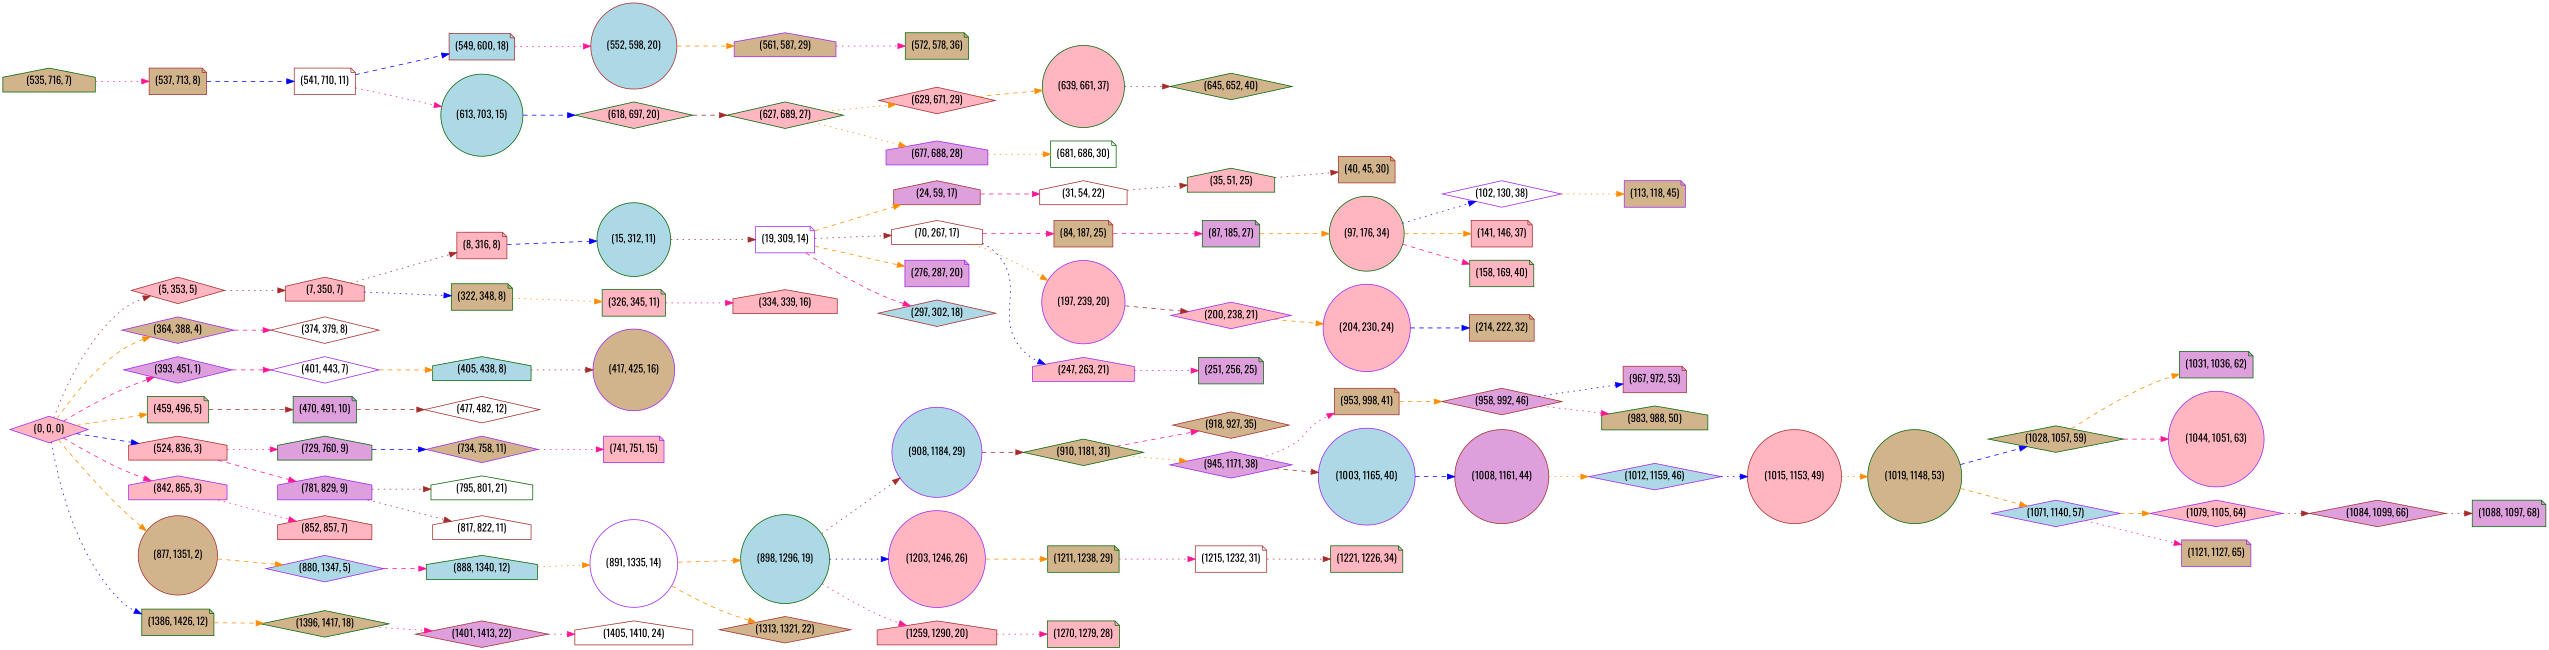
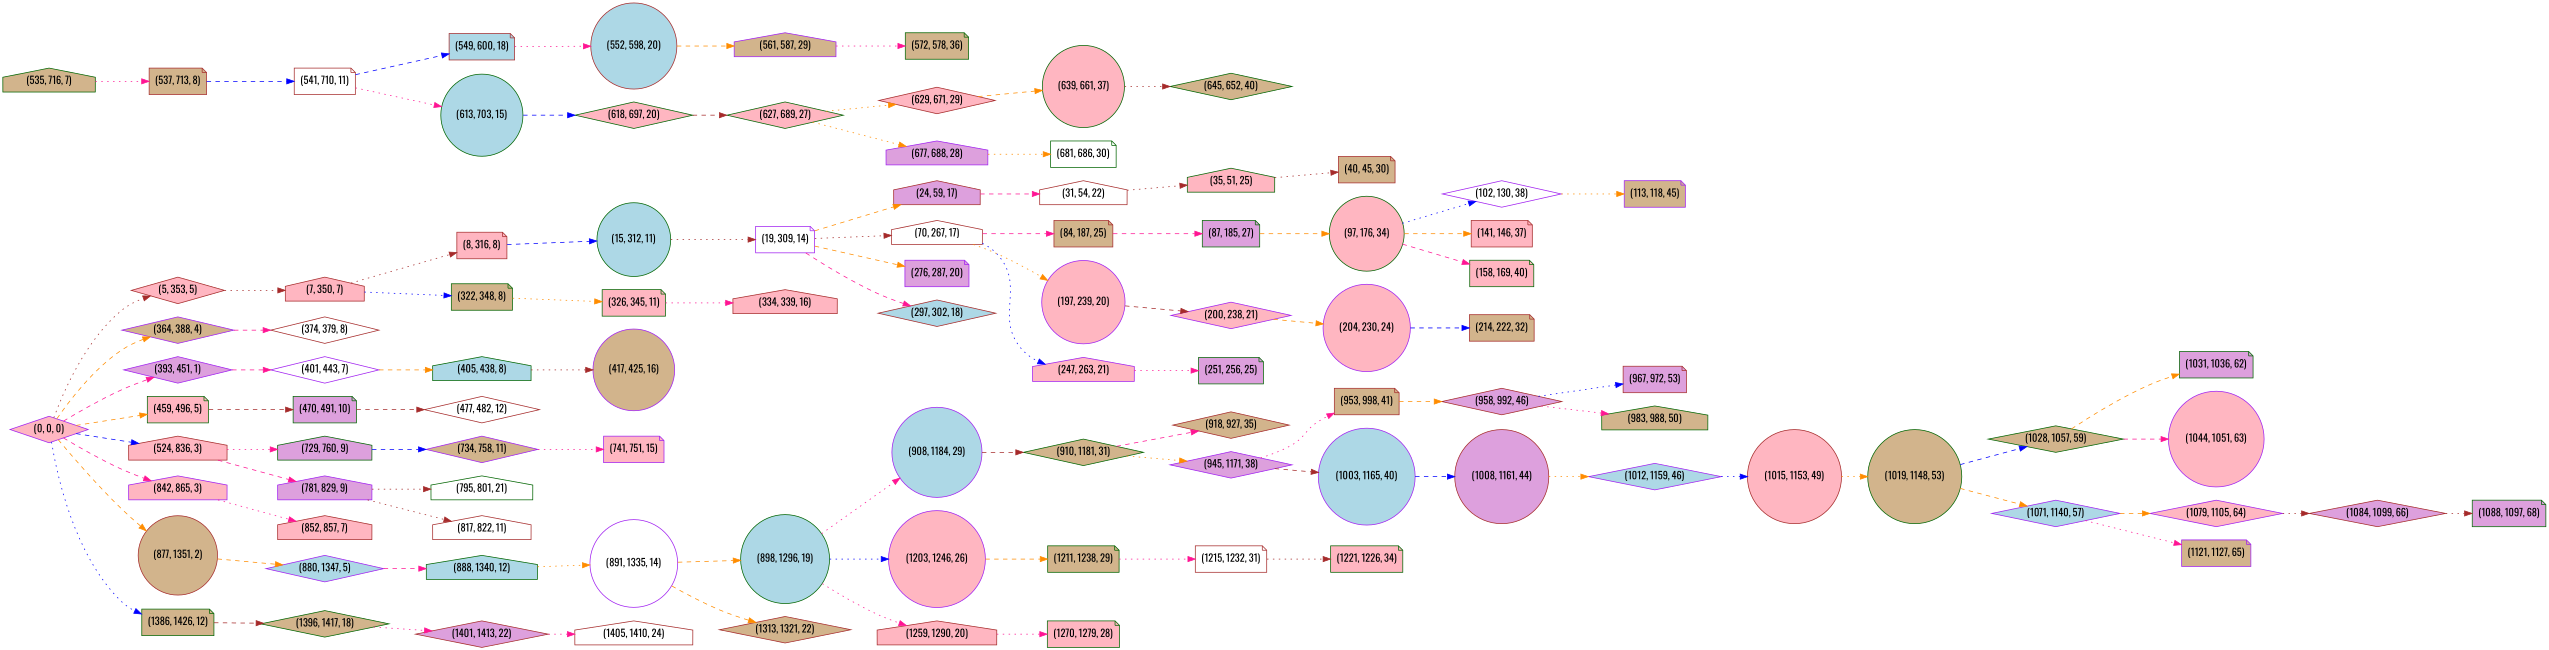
  digraph {
    fontname=Oswald
    rankdir=LR
    node [color=brown fillcolor=lightpink fontname=Oswald shape=note style=filled]
    edge [color=deeppink fontname=Oswald style=dotted]
    "(0, 0, 0)" [color=purple shape=diamond]
    "(5, 353, 5)" [shape=diamond]
    "(364, 388, 4)" [color=purple fillcolor=tan shape=diamond]
    "(393, 451, 1)" [color=purple fillcolor=plum shape=diamond]
    "(459, 496, 5)" [color=darkgreen]
    "(524, 836, 3)" [shape=house]
    "(842, 865, 3)" [color=purple shape=house]
    "(877, 1351, 2)" [fillcolor=tan shape=circle]
    "(1386, 1426, 12)" [color=darkgreen fillcolor=tan]
    "(7, 350, 7)" [shape=house]
    "(374, 379, 8)" [fillcolor=white shape=diamond]
    "(401, 443, 7)" [color=purple fillcolor=white shape=diamond]
    "(470, 491, 10)" [color=darkgreen fillcolor=plum]
    "(729, 760, 9)" [color=darkgreen fillcolor=plum shape=house]
    "(781, 829, 9)" [color=purple fillcolor=plum shape=house]
    "(852, 857, 7)" [shape=house]
    "(880, 1347, 5)" [color=purple fillcolor=lightblue shape=diamond]
    "(1396, 1417, 18)" [color=darkgreen fillcolor=tan shape=diamond]
    "(8, 316, 8)"
    "(322, 348, 8)" [color=darkgreen fillcolor=tan]
    "(15, 312, 11)" [color=darkgreen fillcolor=lightblue shape=circle]
    "(326, 345, 11)" [color=darkgreen]
    "(19, 309, 14)" [color=purple fillcolor=white]
    "(24, 59, 17)" [fillcolor=plum shape=house]
    "(70, 267, 17)" [fillcolor=white shape=house]
    "(276, 287, 20)" [color=purple fillcolor=plum]
    "(297, 302, 18)" [fillcolor=lightblue shape=diamond]
    "(31, 54, 22)" [fillcolor=white shape=house]
    "(84, 187, 25)" [fillcolor=tan]
    "(197, 239, 20)" [color=purple shape=circle]
    "(247, 263, 21)" [color=purple shape=house]
    "(35, 51, 25)" [color=darkgreen shape=house]
    "(40, 45, 30)" [fillcolor=tan]
    "(87, 185, 27)" [color=darkgreen fillcolor=plum]
    "(200, 238, 21)" [color=purple shape=diamond]
    "(251, 256, 25)" [color=darkgreen fillcolor=plum]
    "(97, 176, 34)" [color=darkgreen shape=circle]
    "(102, 130, 38)" [color=purple fillcolor=white shape=diamond]
    "(141, 146, 37)"
    "(158, 169, 40)" [color=darkgreen]
    "(113, 118, 45)" [color=purple fillcolor=tan]
    "(204, 230, 24)" [color=purple shape=circle]
    "(214, 222, 32)" [fillcolor=tan]
    "(334, 339, 16)" [shape=house]
    "(405, 438, 8)" [color=darkgreen fillcolor=lightblue shape=house]
    "(417, 425, 16)" [color=purple fillcolor=tan shape=circle]
    "(477, 482, 12)" [fillcolor=white shape=diamond]
    "(535, 716, 7)" [color=darkgreen fillcolor=tan shape=house]
    "(537, 713, 8)" [fillcolor=tan]
    "(734, 758, 11)" [color=purple fillcolor=tan shape=diamond]
    "(795, 801, 21)" [color=darkgreen fillcolor=white shape=house]
    "(817, 822, 11)" [fillcolor=white shape=house]
    "(541, 710, 11)" [fillcolor=white]
    "(549, 600, 18)" [fillcolor=lightblue]
    "(613, 703, 15)" [color=darkgreen fillcolor=lightblue shape=circle]
    "(552, 598, 20)" [fillcolor=lightblue shape=circle]
    "(618, 697, 20)" [color=darkgreen shape=diamond]
    "(561, 587, 29)" [color=purple fillcolor=tan shape=house]
    "(572, 578, 36)" [color=darkgreen fillcolor=tan]
    "(627, 689, 27)" [color=darkgreen shape=diamond]
    "(629, 671, 29)" [shape=diamond]
    "(677, 688, 28)" [color=purple fillcolor=plum shape=house]
    "(639, 661, 37)" [color=darkgreen shape=circle]
    "(681, 686, 30)" [color=darkgreen fillcolor=white]
    "(645, 652, 40)" [color=darkgreen fillcolor=tan shape=diamond]
    "(741, 751, 15)" [color=purple]
    "(888, 1340, 12)" [color=darkgreen fillcolor=lightblue shape=house]
    "(891, 1335, 14)" [color=purple fillcolor=white shape=circle]
    "(898, 1296, 19)" [color=darkgreen fillcolor=lightblue shape=circle]
    "(1313, 1321, 22)" [fillcolor=tan shape=diamond]
    "(908, 1184, 29)" [color=purple fillcolor=lightblue shape=circle]
    "(1203, 1246, 26)" [color=purple shape=circle]
    "(1259, 1290, 20)" [shape=house]
    "(910, 1181, 31)" [color=darkgreen fillcolor=tan shape=diamond]
    "(1211, 1238, 29)" [color=darkgreen fillcolor=tan]
    "(1270, 1279, 28)" [color=darkgreen]
    "(918, 927, 35)" [fillcolor=tan shape=diamond]
    "(945, 1171, 38)" [color=purple fillcolor=plum shape=diamond]
    "(953, 998, 41)" [fillcolor=tan]
    "(1003, 1165, 40)" [color=purple fillcolor=lightblue shape=circle]
    "(958, 992, 46)" [fillcolor=plum shape=diamond]
    "(1008, 1161, 44)" [fillcolor=plum shape=circle]
    "(967, 972, 53)" [fillcolor=plum]
    "(983, 988, 50)" [color=darkgreen fillcolor=tan shape=house]
    "(1012, 1159, 46)" [color=purple fillcolor=lightblue shape=diamond]
    "(1015, 1153, 49)" [shape=circle]
    "(1019, 1148, 53)" [color=darkgreen fillcolor=tan shape=circle]
    "(1028, 1057, 59)" [color=darkgreen fillcolor=tan shape=diamond]
    "(1071, 1140, 57)" [color=purple fillcolor=lightblue shape=diamond]
    "(1031, 1036, 62)" [color=darkgreen fillcolor=plum]
    "(1044, 1051, 63)" [color=purple shape=circle]
    "(1079, 1105, 64)" [color=purple shape=diamond]
    "(1121, 1127, 65)" [color=purple fillcolor=tan]
    "(1084, 1099, 66)" [fillcolor=plum shape=diamond]
    "(1088, 1097, 68)" [color=darkgreen fillcolor=plum]
    "(1215, 1232, 31)" [fillcolor=white]
    "(1221, 1226, 34)" [color=darkgreen]
    "(1401, 1413, 22)" [fillcolor=plum shape=diamond]
    "(1405, 1410, 24)" [fillcolor=white shape=house]
    "(0, 0, 0)" -> "(5, 353, 5)" [color=brown]
    "(0, 0, 0)" -> "(364, 388, 4)" [color=darkorange style=dashed]
    "(0, 0, 0)" -> "(393, 451, 1)" [style=dashed]
    "(0, 0, 0)" -> "(459, 496, 5)" [color=darkorange style=dashed]
    "(0, 0, 0)" -> "(524, 836, 3)" [color=blue style=dashed]
    "(0, 0, 0)" -> "(842, 865, 3)" [style=dashed]
    "(0, 0, 0)" -> "(877, 1351, 2)" [color=darkorange style=dashed]
    "(0, 0, 0)" -> "(1386, 1426, 12)" [color=blue]
    "(5, 353, 5)" -> "(7, 350, 7)" [color=brown]
    "(364, 388, 4)" -> "(374, 379, 8)" [style=dashed]
    "(393, 451, 1)" -> "(401, 443, 7)" [style=dashed]
    "(459, 496, 5)" -> "(470, 491, 10)" [color=brown style=dashed]
    "(524, 836, 3)" -> "(729, 760, 9)"
    "(524, 836, 3)" -> "(781, 829, 9)" [style=dashed]
    "(842, 865, 3)" -> "(852, 857, 7)"
    "(877, 1351, 2)" -> "(880, 1347, 5)" [color=darkorange style=dashed]
-   "(1386, 1426, 12)" -> "(1396, 1417, 18)" [color=darkorange style=dashed]
+   "(1386, 1426, 12)" -> "(1396, 1417, 18)" [color=brown style=dashed]
    "(7, 350, 7)" -> "(8, 316, 8)" [color=brown]
    "(7, 350, 7)" -> "(322, 348, 8)" [color=blue]
    "(401, 443, 7)" -> "(405, 438, 8)" [color=darkorange style=dashed]
    "(470, 491, 10)" -> "(477, 482, 12)" [color=brown style=dashed]
    "(729, 760, 9)" -> "(734, 758, 11)" [color=blue style=dashed]
    "(781, 829, 9)" -> "(795, 801, 21)" [color=brown]
    "(781, 829, 9)" -> "(817, 822, 11)" [color=brown]
    "(880, 1347, 5)" -> "(888, 1340, 12)" [style=dashed]
    "(1396, 1417, 18)" -> "(1401, 1413, 22)"
    "(8, 316, 8)" -> "(15, 312, 11)" [color=blue style=dashed]
    "(322, 348, 8)" -> "(326, 345, 11)" [color=darkorange]
    "(15, 312, 11)" -> "(19, 309, 14)" [color=brown]
    "(326, 345, 11)" -> "(334, 339, 16)"
    "(19, 309, 14)" -> "(24, 59, 17)" [color=darkorange style=dashed]
    "(19, 309, 14)" -> "(70, 267, 17)" [color=brown]
    "(19, 309, 14)" -> "(276, 287, 20)" [color=darkorange style=dashed]
    "(19, 309, 14)" -> "(297, 302, 18)" [style=dashed]
    "(24, 59, 17)" -> "(31, 54, 22)" [style=dashed]
    "(70, 267, 17)" -> "(84, 187, 25)" [style=dashed]
    "(70, 267, 17)" -> "(197, 239, 20)" [color=darkorange]
    "(70, 267, 17)" -> "(247, 263, 21)" [color=blue]
    "(31, 54, 22)" -> "(35, 51, 25)" [color=brown]
    "(84, 187, 25)" -> "(87, 185, 27)" [style=dashed]
    "(197, 239, 20)" -> "(200, 238, 21)" [color=brown style=dashed]
    "(247, 263, 21)" -> "(251, 256, 25)"
    "(35, 51, 25)" -> "(40, 45, 30)" [color=brown]
    "(87, 185, 27)" -> "(97, 176, 34)" [color=darkorange style=dashed]
    "(200, 238, 21)" -> "(204, 230, 24)" [color=darkorange style=dashed]
    "(97, 176, 34)" -> "(102, 130, 38)" [color=blue]
    "(97, 176, 34)" -> "(141, 146, 37)" [color=darkorange style=dashed]
    "(97, 176, 34)" -> "(158, 169, 40)" [style=dashed]
    "(102, 130, 38)" -> "(113, 118, 45)" [color=darkorange]
    "(204, 230, 24)" -> "(214, 222, 32)" [color=blue style=dashed]
    "(405, 438, 8)" -> "(417, 425, 16)" [color=brown]
    "(535, 716, 7)" -> "(537, 713, 8)"
    "(537, 713, 8)" -> "(541, 710, 11)" [color=blue style=dashed]
    "(734, 758, 11)" -> "(741, 751, 15)"
    "(541, 710, 11)" -> "(549, 600, 18)" [color=blue style=dashed]
    "(541, 710, 11)" -> "(613, 703, 15)"
    "(549, 600, 18)" -> "(552, 598, 20)"
    "(613, 703, 15)" -> "(618, 697, 20)" [color=blue style=dashed]
    "(552, 598, 20)" -> "(561, 587, 29)" [color=darkorange style=dashed]
    "(618, 697, 20)" -> "(627, 689, 27)" [color=brown style=dashed]
    "(561, 587, 29)" -> "(572, 578, 36)"
    "(627, 689, 27)" -> "(629, 671, 29)" [color=darkorange]
    "(627, 689, 27)" -> "(677, 688, 28)" [color=darkorange]
    "(629, 671, 29)" -> "(639, 661, 37)" [color=darkorange style=dashed]
    "(677, 688, 28)" -> "(681, 686, 30)" [color=darkorange]
    "(639, 661, 37)" -> "(645, 652, 40)" [color=brown]
    "(888, 1340, 12)" -> "(891, 1335, 14)" [color=darkorange]
    "(891, 1335, 14)" -> "(898, 1296, 19)" [color=darkorange style=dashed]
    "(891, 1335, 14)" -> "(1313, 1321, 22)" [color=darkorange style=dashed]
-   "(898, 1296, 19)" -> "(908, 1184, 29)" [color=brown]
+   "(898, 1296, 19)" -> "(908, 1184, 29)"
    "(898, 1296, 19)" -> "(1203, 1246, 26)" [color=blue]
    "(898, 1296, 19)" -> "(1259, 1290, 20)"
    "(908, 1184, 29)" -> "(910, 1181, 31)" [color=brown style=dashed]
    "(1203, 1246, 26)" -> "(1211, 1238, 29)" [color=darkorange style=dashed]
    "(1259, 1290, 20)" -> "(1270, 1279, 28)"
    "(910, 1181, 31)" -> "(918, 927, 35)" [style=dashed]
    "(910, 1181, 31)" -> "(945, 1171, 38)" [color=darkorange]
    "(1211, 1238, 29)" -> "(1215, 1232, 31)"
    "(945, 1171, 38)" -> "(953, 998, 41)"
    "(945, 1171, 38)" -> "(1003, 1165, 40)" [color=brown style=dashed]
    "(953, 998, 41)" -> "(958, 992, 46)" [color=darkorange style=dashed]
    "(1003, 1165, 40)" -> "(1008, 1161, 44)" [color=blue style=dashed]
    "(958, 992, 46)" -> "(967, 972, 53)" [color=blue]
    "(958, 992, 46)" -> "(983, 988, 50)"
    "(1008, 1161, 44)" -> "(1012, 1159, 46)" [color=darkorange]
    "(1012, 1159, 46)" -> "(1015, 1153, 49)" [color=blue]
    "(1015, 1153, 49)" -> "(1019, 1148, 53)" [color=darkorange]
    "(1019, 1148, 53)" -> "(1028, 1057, 59)" [color=blue style=dashed]
    "(1019, 1148, 53)" -> "(1071, 1140, 57)" [color=darkorange style=dashed]
    "(1028, 1057, 59)" -> "(1031, 1036, 62)" [color=darkorange style=dashed]
    "(1028, 1057, 59)" -> "(1044, 1051, 63)" [style=dashed]
    "(1071, 1140, 57)" -> "(1079, 1105, 64)" [color=darkorange style=dashed]
    "(1071, 1140, 57)" -> "(1121, 1127, 65)"
    "(1079, 1105, 64)" -> "(1084, 1099, 66)" [color=brown]
    "(1084, 1099, 66)" -> "(1088, 1097, 68)" [color=brown]
    "(1215, 1232, 31)" -> "(1221, 1226, 34)" [color=brown]
    "(1401, 1413, 22)" -> "(1405, 1410, 24)"
  }
